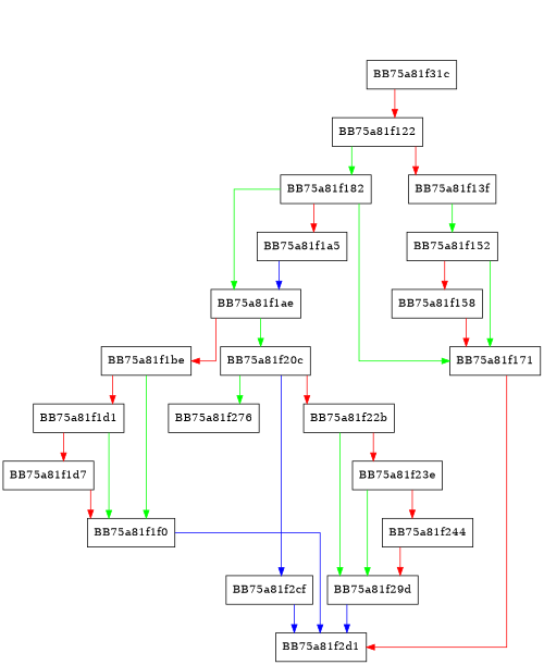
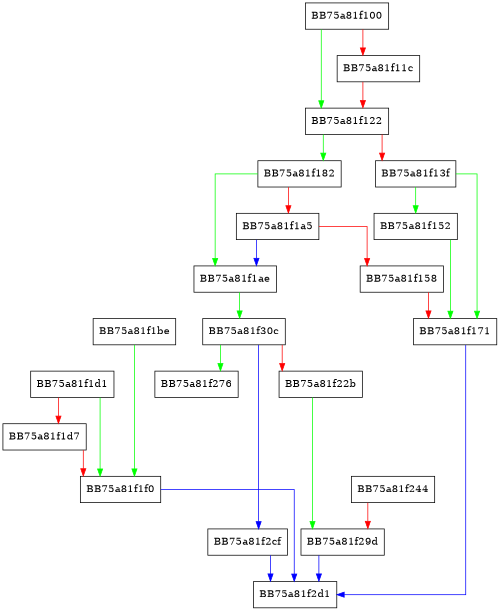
  digraph {
    splines=ortho
    node [shape=box]
    edge [color=red]
+   BB75a81f100
    BB75a81f122
-   BB75a81f11c [label=BB75a81f31c]
+   BB75a81f11c
    BB75a81f182
    BB75a81f13f
    BB75a81f1ae
    BB75a81f1a5
    BB75a81f171
    BB75a81f152
-   BB75a81f20c
+   BB75a81f20c [label=BB75a81f30c]
    BB75a81f1be
    BB75a81f2d1
    BB75a81f158
    BB75a81f276
    BB75a81f22b
    BB75a81f2cf
    BB75a81f1f0
    BB75a81f1d1
    n19 [label=BB75a81f29d]
-   BB75a81f23e
    BB75a81f1d7
    BB75a81f244
+   BB75a81f100 -> BB75a81f122 [color=green]
+   BB75a81f100 -> BB75a81f11c
    BB75a81f122 -> BB75a81f182 [color=green]
    BB75a81f122 -> BB75a81f13f
    BB75a81f11c -> BB75a81f122
    BB75a81f182 -> BB75a81f1ae [color=green]
    BB75a81f182 -> BB75a81f1a5
-   BB75a81f182 -> BB75a81f171 [color=green]
+   BB75a81f13f -> BB75a81f171 [color=green]
    BB75a81f13f -> BB75a81f152 [color=green]
    BB75a81f1ae -> BB75a81f20c [color=green]
-   BB75a81f1ae -> BB75a81f1be
    BB75a81f1a5 -> BB75a81f1ae [color=blue]
-   BB75a81f171 -> BB75a81f2d1
+   BB75a81f171 -> BB75a81f2d1 [color=blue]
    BB75a81f152 -> BB75a81f171 [color=green]
-   BB75a81f152 -> BB75a81f158
+   BB75a81f1a5 -> BB75a81f158
    BB75a81f20c -> BB75a81f276 [color=green]
    BB75a81f20c -> BB75a81f22b
    BB75a81f20c -> BB75a81f2cf [color=blue]
    BB75a81f1be -> BB75a81f1f0 [color=green]
-   BB75a81f1be -> BB75a81f1d1
    BB75a81f158 -> BB75a81f171
    BB75a81f22b -> n19 [color=green]
-   BB75a81f22b -> BB75a81f23e
    BB75a81f2cf -> BB75a81f2d1 [color=blue]
    BB75a81f1f0 -> BB75a81f2d1 [color=blue]
    BB75a81f1d1 -> BB75a81f1f0 [color=green]
    BB75a81f1d1 -> BB75a81f1d7
    n19 -> BB75a81f2d1 [color=blue]
-   BB75a81f23e -> n19 [color=green]
-   BB75a81f23e -> BB75a81f244
    BB75a81f1d7 -> BB75a81f1f0
    BB75a81f244 -> n19
  }
